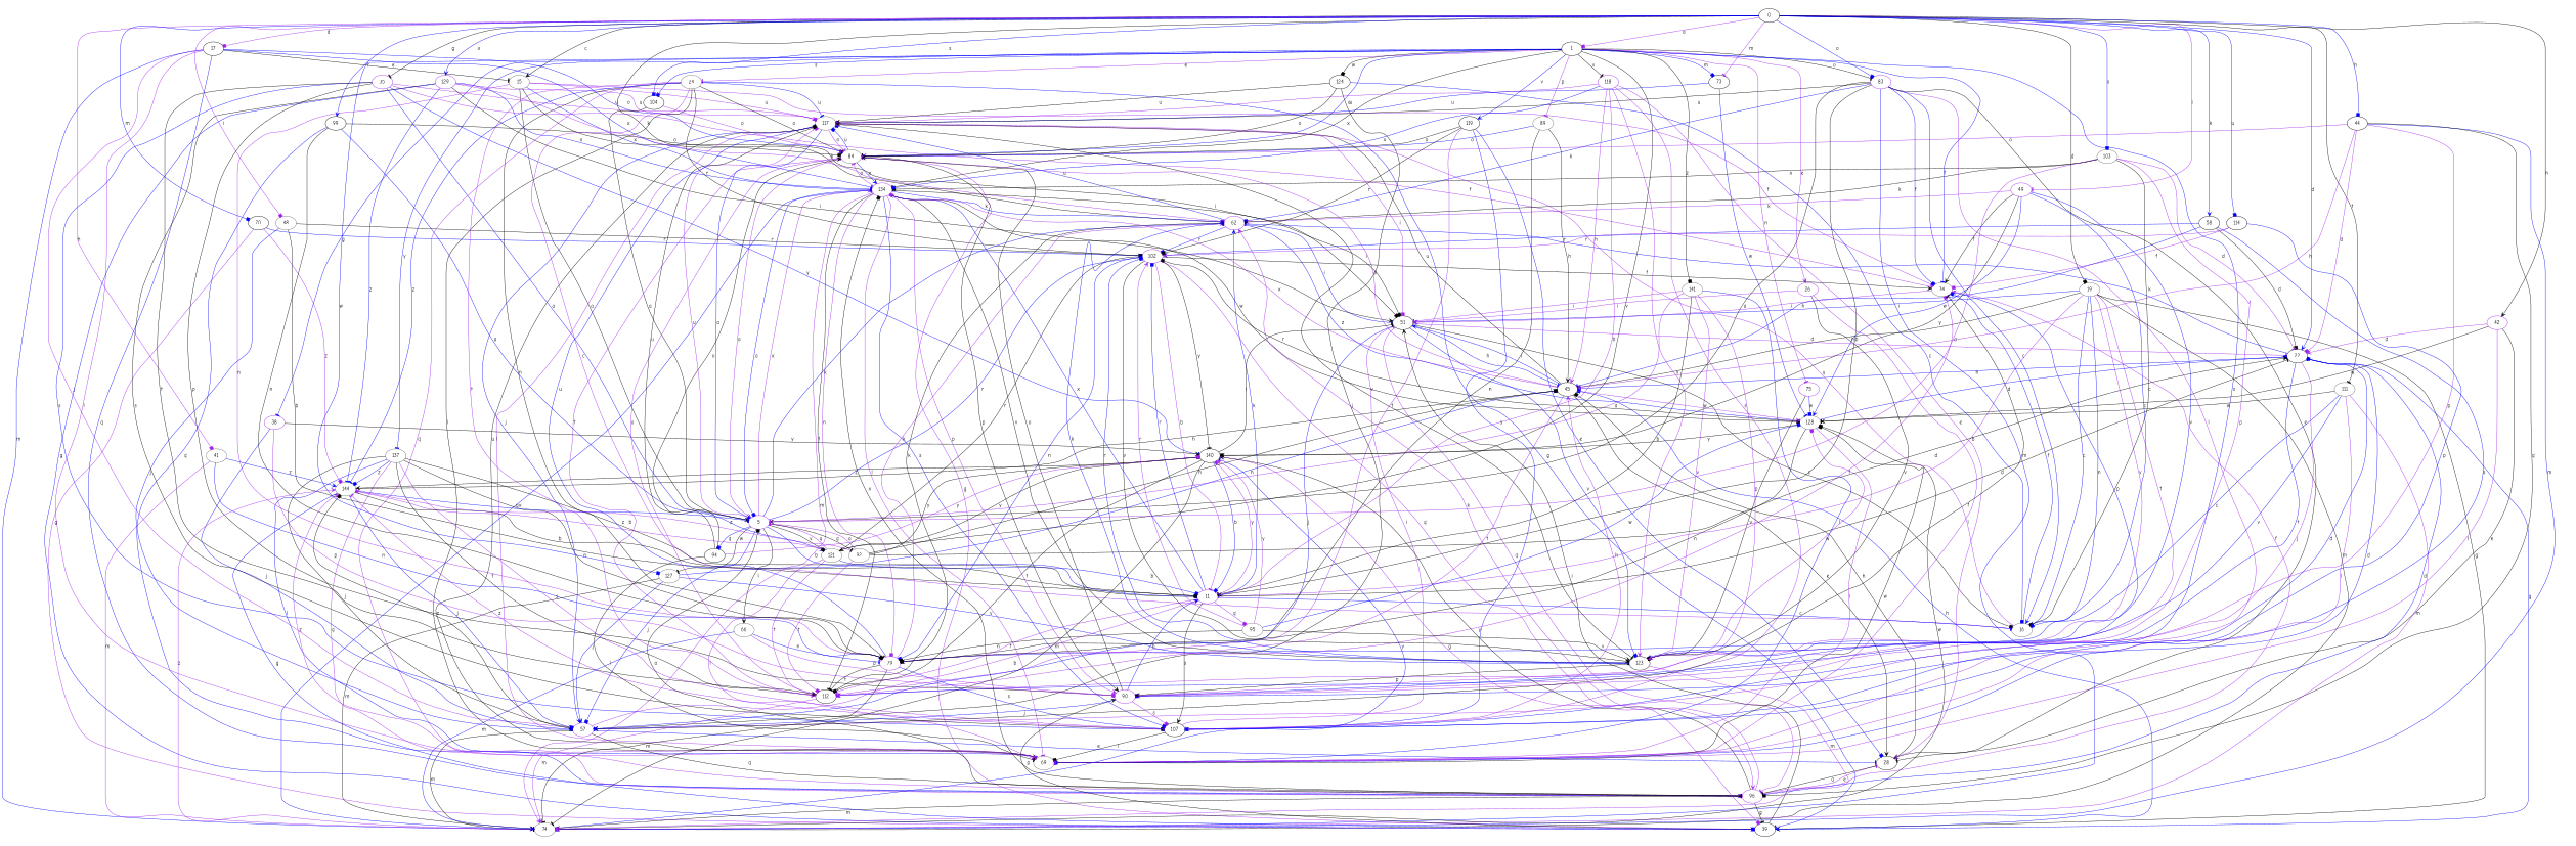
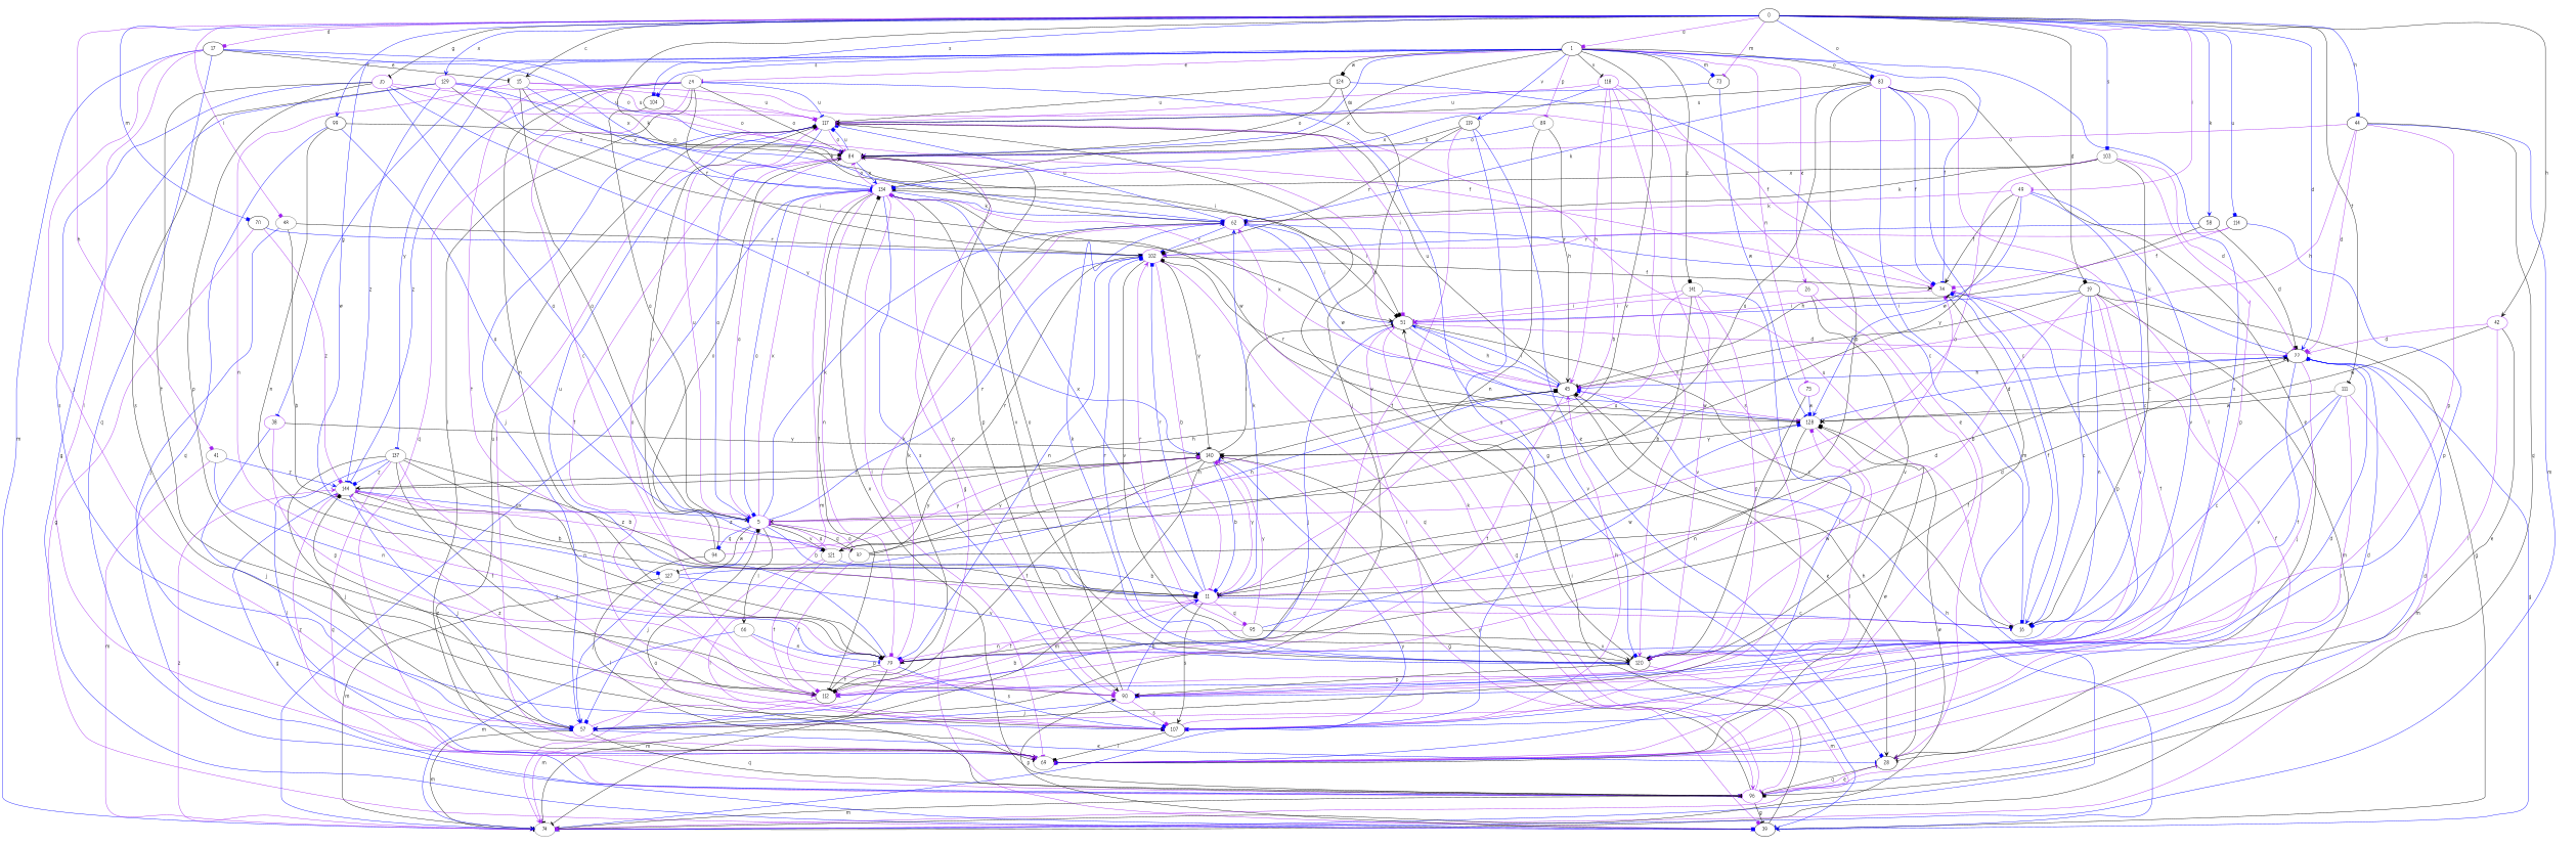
  strict digraph {
    fontname="Comic Neue"
    node [color=black fontname="Comic Neue"]
    edge [arrowhead=box color=blue fontname="Comic Neue"]
    0
    1
    15 [color=gray40]
    17
-   19 [color=gray40]
+   19
    22
    35 [color=purple]
    41 [color=gray40]
    42 [color=purple]
    44
    48 [color=gray40]
    49 [color=purple]
    58
    62 [color=purple]
    70
    73
    83 [color=purple]
    99
    103 [color=gray40]
    104
    111 [color=gray40]
    114
    129 [color=purple]
    24 [color=gray40]
    26 [color=purple]
    34 [color=gray40]
    38 [color=purple]
    75 [color=purple]
    84 [color=gray40]
    89 [color=gray40]
    107
    118 [color=purple]
    119
    121 [color=gray40]
    124
    127 [color=gray40]
    134 [color=purple]
    137 [color=gray40]
    141 [color=gray40]
    5 [color=purple]
    117 [color=gray40]
    51
    79 [color=purple]
    57 [color=purple]
    69 [color=gray40]
    74 [color=gray40]
    96 [color=purple]
    11 [color=purple]
    16 [color=gray40]
    112
    39
    45
-   123
+   123 [label=120]
    140
    90 [color=purple]
    144 [color=gray40]
    28
    128 [color=gray40]
    102 [color=purple]
    66 [color=gray40]
    92 [color=gray40]
    94
    95 [color=gray40]
    0 -> 1 [color=purple label=a]
    0 -> 15 [arrowhead=vee color=black label=c]
    0 -> 17 [color=purple label=d]
    0 -> 19 [color=black label=d]
    0 -> 22 [arrowhead=vee label=d]
    0 -> 35 [arrowhead=tee color=black label=g]
    0 -> 41 [color=purple label=h]
    0 -> 42 [arrowhead=vee color=black label=h]
    0 -> 44 [label=h]
    0 -> 48 [color=purple label=i]
    0 -> 49 [arrowhead=tee color=purple label=i]
    0 -> 58 [arrowhead=vee label=k]
    0 -> 62 [arrowhead=tee color=black label=k]
    0 -> 70 [label=m]
    0 -> 73 [arrowhead=tee color=purple label=m]
    0 -> 83 [label=o]
    0 -> 99 [arrowhead=vee label=r]
    0 -> 103 [label=s]
    0 -> 104 [label=s]
    0 -> 111 [arrowhead=tee color=black label=t]
    0 -> 114 [label=u]
    0 -> 129 [arrowhead=vee label=x]
    1 -> 73 [label=m]
    1 -> 83 [arrowhead=tee color=black label=o]
    1 -> 104 [label=s]
    1 -> 24 [arrowhead=tee color=purple label=e]
    1 -> 26 [arrowhead=vee color=purple label=e]
    1 -> 34 [arrowhead=tee label=f]
    1 -> 38 [arrowhead=tee label=g]
    1 -> 75 [arrowhead=tee color=purple label=n]
    1 -> 84 [arrowhead=vee label=o]
    1 -> 89 [arrowhead=tee color=purple label=p]
    1 -> 107 [label=s]
    1 -> 118 [arrowhead=tee color=black label=v]
    1 -> 119 [arrowhead=vee label=v]
    1 -> 121 [arrowhead=vee color=black label=v]
    1 -> 124 [color=black label=w]
    1 -> 127 [label=w]
    1 -> 134 [arrowhead=tee color=black label=x]
    1 -> 137 [arrowhead=tee label=y]
    1 -> 141 [color=black label=z]
    15 -> 34 [color=purple label=f]
    15 -> 134 [arrowhead=tee label=x]
    15 -> 5 [arrowhead=tee color=black label=a]
    15 -> 117 [arrowhead=vee color=purple label=u]
    15 -> 51 [color=black label=i]
    15 -> 79 [color=purple label=n]
    17 -> 15 [arrowhead=tee color=black label=e]
    17 -> 84 [label=o]
    17 -> 134 [arrowhead=tee label=x]
    17 -> 57 [color=purple label=j]
    17 -> 69 [arrowhead=vee color=purple label=l]
    17 -> 74 [arrowhead=tee label=m]
    17 -> 96 [arrowhead=tee label=q]
    19 -> 51 [arrowhead=vee label=i]
    19 -> 79 [arrowhead=tee label=n]
    19 -> 74 [arrowhead=vee color=black label=m]
    19 -> 11 [arrowhead=tee color=purple label=b]
    19 -> 16 [arrowhead=tee label=c]
    19 -> 112 [color=purple label=t]
    19 -> 39 [arrowhead=vee color=black label=g]
    19 -> 45 [color=black label=h]
    19 -> 123 [color=purple label=v]
    22 -> 62 [arrowhead=tee label=k]
    22 -> 57 [arrowhead=vee color=purple label=j]
    22 -> 112 [arrowhead=vee label=t]
    22 -> 39 [arrowhead=vee label=g]
    22 -> 45 [label=h]
    35 -> 34 [arrowhead=tee color=purple label=f]
    35 -> 107 [label=s]
    35 -> 5 [arrowhead=tee label=a]
    35 -> 117 [color=purple label=u]
    35 -> 112 [arrowhead=vee color=black label=t]
    35 -> 140 [arrowhead=tee label=y]
    35 -> 90 [arrowhead=tee color=black label=p]
    41 -> 79 [arrowhead=vee label=n]
    41 -> 74 [arrowhead=vee color=purple label=m]
    41 -> 144 [arrowhead=vee label=z]
    42 -> 22 [arrowhead=vee color=purple label=d]
    42 -> 69 [color=purple label=l]
    42 -> 28 [arrowhead=tee color=black label=e]
    42 -> 128 [arrowhead=tee color=black label=w]
    44 -> 22 [color=purple label=d]
    44 -> 84 [arrowhead=vee color=purple label=o]
    44 -> 74 [label=m]
    44 -> 96 [color=black label=q]
    44 -> 45 [color=purple label=h]
    44 -> 90 [arrowhead=vee color=purple label=p]
    48 -> 57 [label=j]
    48 -> 11 [color=black label=b]
    48 -> 102 [color=black label=r]
    49 -> 62 [arrowhead=vee color=purple label=k]
    49 -> 34 [arrowhead=vee color=black label=f]
    49 -> 16 [arrowhead=vee label=c]
    49 -> 123 [arrowhead=vee label=v]
    49 -> 140 [color=black label=y]
    49 -> 128 [arrowhead=vee label=w]
    58 -> 22 [color=black label=d]
-   58 -> 107 [arrowhead=tee label=s]
-   58 -> 45 [arrowhead=tee label=h]
+   58 -> 45 [arrowhead=tee color=black label=h]
    58 -> 102 [arrowhead=vee label=r]
    62 -> 117 [label=u]
    62 -> 51 [arrowhead=tee label=i]
-   62 -> 128 [arrowhead=tee label=z]
+   62 -> 128 [arrowhead=tee label=w]
    62 -> 102 [label=r]
    70 -> 39 [arrowhead=vee color=purple label=g]
    70 -> 144 [color=purple label=z]
    70 -> 102 [label=r]
    73 -> 117 [arrowhead=tee label=u]
    73 -> 128 [arrowhead=tee label=w]
    83 -> 62 [label=k]
    83 -> 34 [label=f]
    83 -> 5 [arrowhead=vee color=black label=a]
    83 -> 117 [color=black label=u]
    83 -> 69 [arrowhead=tee color=purple label=l]
    83 -> 74 [label=m]
    83 -> 11 [arrowhead=vee color=black label=b]
    83 -> 16 [arrowhead=vee label=c]
    83 -> 28 [arrowhead=vee color=black label=e]
    99 -> 84 [color=black label=o]
    99 -> 121 [arrowhead=vee label=a]
    99 -> 79 [color=black label=n]
    99 -> 96 [arrowhead=vee label=q]
    103 -> 22 [arrowhead=tee color=purple label=d]
    103 -> 62 [arrowhead=tee color=black label=k]
    103 -> 134 [color=black label=x]
    103 -> 5 [arrowhead=tee color=purple label=a]
    103 -> 16 [color=black label=c]
    103 -> 90 [arrowhead=vee color=purple label=p]
    104 -> 84 [arrowhead=vee color=purple label=o]
    104 -> 5 [arrowhead=vee color=black label=a]
    111 -> 69 [arrowhead=tee color=purple label=l]
    111 -> 74 [color=purple label=m]
    111 -> 16 [label=c]
    111 -> 123 [arrowhead=vee label=v]
    111 -> 128 [arrowhead=vee color=black label=w]
    114 -> 34 [color=purple label=f]
    114 -> 90 [label=p]
    114 -> 102 [arrowhead=vee color=purple label=r]
-   129 -> 62 [color=purple label=k]
+   129 -> 62 [label=k]
    129 -> 107 [color=black label=s]
    129 -> 134 [arrowhead=tee label=x]
    129 -> 117 [arrowhead=tee color=purple label=u]
    129 -> 51 [arrowhead=vee color=black label=i]
    129 -> 39 [label=g]
    129 -> 144 [arrowhead=tee label=z]
    24 -> 84 [arrowhead=tee color=black label=o]
    24 -> 117 [arrowhead=tee label=u]
    24 -> 79 [arrowhead=tee color=black label=n]
    24 -> 69 [arrowhead=vee color=black label=l]
    24 -> 96 [arrowhead=tee color=purple label=q]
    24 -> 16 [arrowhead=tee color=purple label=c]
    24 -> 112 [arrowhead=vee color=purple label=t]
    24 -> 39 [arrowhead=tee label=g]
    24 -> 144 [arrowhead=tee label=z]
    24 -> 102 [arrowhead=vee color=black label=r]
    26 -> 51 [arrowhead=tee color=purple label=i]
    26 -> 69 [arrowhead=tee color=purple label=l]
    26 -> 123 [color=black label=v]
    34 -> 51 [arrowhead=vee color=purple label=i]
    34 -> 90 [arrowhead=tee label=p]
    38 -> 57 [arrowhead=tee label=j]
    38 -> 140 [arrowhead=vee color=black label=y]
    38 -> 90 [arrowhead=tee color=purple label=p]
    75 -> 123 [color=black label=v]
    75 -> 128 [label=w]
    84 -> 134 [arrowhead=vee label=x]
    84 -> 5 [arrowhead=vee color=purple label=a]
    84 -> 117 [label=u]
    84 -> 112 [arrowhead=vee color=purple label=t]
    84 -> 39 [color=purple label=g]
    84 -> 90 [arrowhead=vee color=black label=p]
    89 -> 84 [arrowhead=tee label=o]
    89 -> 79 [color=black label=n]
    89 -> 45 [arrowhead=vee color=black label=h]
    107 -> 22 [label=d]
    107 -> 51 [arrowhead=tee color=purple label=i]
    107 -> 69 [color=black label=l]
    107 -> 45 [arrowhead=vee color=purple label=h]
    107 -> 144 [arrowhead=tee color=purple label=z]
    118 -> 107 [arrowhead=tee color=purple label=s]
    118 -> 134 [label=x]
    118 -> 117 [arrowhead=tee color=purple label=u]
    118 -> 11 [arrowhead=tee color=purple label=b]
    118 -> 45 [arrowhead=vee color=purple label=h]
    118 -> 123 [arrowhead=vee color=purple label=v]
    118 -> 28 [arrowhead=vee color=purple label=e]
    119 -> 84 [arrowhead=tee color=black label=o]
    119 -> 107 [arrowhead=vee label=s]
    119 -> 112 [arrowhead=tee color=purple label=t]
    119 -> 28 [label=e]
    119 -> 102 [color=black label=r]
    121 -> 5 [arrowhead=tee color=purple label=a]
    121 -> 69 [color=purple label=l]
    121 -> 11 [label=b]
    121 -> 112 [arrowhead=vee color=purple label=t]
    121 -> 140 [arrowhead=tee color=black label=y]
    121 -> 144 [arrowhead=vee color=purple label=z]
    121 -> 102 [arrowhead=tee color=black label=r]
    124 -> 84 [arrowhead=tee color=black label=o]
    124 -> 117 [arrowhead=vee color=black label=u]
    124 -> 57 [arrowhead=vee color=black label=j]
    124 -> 16 [label=c]
    127 -> 57 [arrowhead=vee label=j]
    127 -> 74 [arrowhead=vee color=black label=m]
    127 -> 45 [arrowhead=vee label=h]
    127 -> 123 [arrowhead=tee label=v]
    134 -> 62 [arrowhead=vee label=k]
    134 -> 84 [arrowhead=tee color=purple label=o]
    134 -> 107 [label=s]
    134 -> 5 [label=a]
    134 -> 51 [color=black label=i]
    134 -> 79 [color=purple label=n]
    134 -> 69 [arrowhead=tee color=purple label=l]
    134 -> 74 [arrowhead=vee color=purple label=m]
    134 -> 112 [arrowhead=tee color=black label=t]
    134 -> 123 [arrowhead=tee color=black label=v]
    134 -> 90 [arrowhead=vee color=purple label=p]
    134 -> 128 [color=black label=w]
    137 -> 107 [arrowhead=tee color=purple label=s]
    137 -> 79 [color=black label=n]
    137 -> 57 [arrowhead=vee color=black label=j]
    137 -> 69 [arrowhead=tee label=l]
    137 -> 96 [color=purple label=q]
    137 -> 11 [color=black label=b]
    137 -> 112 [arrowhead=vee color=black label=t]
    137 -> 144 [label=z]
    141 -> 5 [arrowhead=tee color=purple label=a]
    141 -> 51 [arrowhead=tee color=purple label=i]
    141 -> 69 [label=l]
    141 -> 11 [arrowhead=tee color=black label=b]
    141 -> 123 [arrowhead=vee color=purple label=v]
    141 -> 90 [arrowhead=vee color=purple label=p]
    5 -> 62 [arrowhead=vee label=k]
    5 -> 121 [color=black label=v]
    5 -> 127 [arrowhead=tee color=black label=w]
    5 -> 134 [arrowhead=vee color=purple label=x]
    5 -> 117 [color=purple label=u]
    5 -> 57 [label=j]
    5 -> 11 [arrowhead=tee label=b]
    5 -> 102 [label=r]
    5 -> 66 [arrowhead=vee color=black label=l]
    5 -> 92 [arrowhead=tee color=black label=q]
    5 -> 94 [label=q]
    117 -> 84 [arrowhead=tee color=purple label=o]
    117 -> 5 [arrowhead=vee label=a]
    117 -> 51 [color=purple label=i]
    117 -> 57 [arrowhead=vee label=j]
    117 -> 69 [color=purple label=l]
    117 -> 123 [arrowhead=tee color=black label=v]
    51 -> 22 [arrowhead=tee color=purple label=d]
    51 -> 57 [arrowhead=vee label=j]
    51 -> 96 [arrowhead=tee color=purple label=q]
    51 -> 16 [color=black label=c]
    51 -> 45 [arrowhead=tee label=h]
    51 -> 123 [label=v]
    79 -> 62 [arrowhead=tee color=purple label=k]
    79 -> 34 [color=purple label=f]
    79 -> 107 [arrowhead=tee label=s]
    79 -> 117 [arrowhead=tee label=u]
    79 -> 74 [arrowhead=tee color=black label=m]
    79 -> 112 [arrowhead=tee color=black label=t]
    57 -> 34 [arrowhead=tee color=black label=f]
    57 -> 74 [arrowhead=tee color=black label=m]
    57 -> 96 [arrowhead=tee color=black label=q]
    57 -> 11 [arrowhead=vee color=purple label=b]
    57 -> 144 [color=black label=z]
    57 -> 28 [arrowhead=tee label=e]
    69 -> 22 [arrowhead=tee label=d]
    69 -> 117 [color=black label=u]
    69 -> 144 [arrowhead=vee color=purple label=z]
    69 -> 128 [color=black label=w]
    74 -> 134 [arrowhead=tee label=x]
    74 -> 140 [arrowhead=tee label=y]
    74 -> 144 [arrowhead=vee color=purple label=z]
    74 -> 128 [color=black label=w]
    96 -> 22 [arrowhead=tee label=d]
    96 -> 62 [arrowhead=vee color=purple label=k]
    96 -> 34 [arrowhead=vee color=purple label=f]
    96 -> 134 [color=black label=x]
    96 -> 5 [color=black label=a]
    96 -> 74 [arrowhead=vee color=black label=m]
    96 -> 39 [arrowhead=tee color=black label=g]
    96 -> 140 [arrowhead=vee color=black label=y]
    96 -> 28 [arrowhead=tee color=purple label=e]
    11 -> 22 [arrowhead=tee color=black label=d]
    11 -> 62 [arrowhead=vee label=k]
    11 -> 107 [arrowhead=vee color=black label=s]
    11 -> 134 [arrowhead=vee label=x]
    11 -> 16 [arrowhead=tee label=c]
    11 -> 112 [arrowhead=vee color=purple label=t]
    11 -> 140 [color=purple label=y]
    11 -> 102 [label=r]
    11 -> 95 [color=purple label=q]
    16 -> 34 [label=f]
    16 -> 117 [color=purple label=u]
    112 -> 62 [arrowhead=tee color=black label=k]
    112 -> 84 [arrowhead=tee color=purple label=o]
    112 -> 74 [arrowhead=vee color=purple label=m]
    39 -> 51 [arrowhead=vee color=black label=i]
    39 -> 45 [label=h]
    39 -> 90 [arrowhead=vee color=black label=p]
    45 -> 84 [arrowhead=tee color=purple label=o]
    45 -> 134 [color=purple label=x]
    45 -> 117 [arrowhead=vee color=black label=u]
    45 -> 51 [arrowhead=vee label=i]
    45 -> 112 [arrowhead=vee color=purple label=t]
    45 -> 28 [arrowhead=vee color=black label=e]
    45 -> 128 [arrowhead=vee color=purple label=w]
    123 -> 62 [arrowhead=tee label=k]
    123 -> 74 [color=purple label=m]
    123 -> 90 [arrowhead=vee color=black label=p]
    123 -> 128 [color=purple label=w]
    123 -> 102 [label=r]
    140 -> 51 [arrowhead=tee color=black label=i]
    140 -> 74 [arrowhead=tee color=black label=m]
    140 -> 11 [label=b]
    140 -> 112 [color=black label=t]
    140 -> 39 [color=purple label=g]
    140 -> 144 [arrowhead=vee color=black label=z]
    90 -> 84 [arrowhead=vee color=black label=o]
    90 -> 107 [color=purple label=s]
    90 -> 57 [arrowhead=tee label=j]
    90 -> 11 [arrowhead=vee label=b]
    144 -> 5 [arrowhead=tee label=a]
    144 -> 57 [label=j]
    144 -> 11 [arrowhead=tee color=black label=b]
    144 -> 39 [label=g]
    144 -> 45 [color=black label=h]
    28 -> 96 [arrowhead=tee color=black label=q]
    28 -> 45 [color=black label=h]
    128 -> 22 [label=d]
    128 -> 79 [arrowhead=vee color=black label=n]
    128 -> 69 [arrowhead=tee color=purple label=l]
    128 -> 140 [arrowhead=vee color=black label=y]
    128 -> 102 [color=black label=r]
    102 -> 34 [arrowhead=vee color=black label=f]
    102 -> 79 [label=n]
    102 -> 96 [arrowhead=vee color=purple label=q]
    102 -> 11 [arrowhead=tee color=purple label=b]
    102 -> 123 [arrowhead=vee color=black label=v]
    102 -> 140 [arrowhead=tee color=black label=y]
    66 -> 79 [arrowhead=tee label=n]
    66 -> 74 [arrowhead=vee label=m]
    66 -> 90 [color=purple label=p]
    92 -> 22 [arrowhead=vee color=black label=d]
    92 -> 5 [arrowhead=tee color=purple label=a]
    92 -> 112 [color=purple label=t]
    92 -> 45 [color=black label=h]
    92 -> 140 [color=black label=y]
    92 -> 144 [arrowhead=tee color=purple label=z]
    94 -> 84 [arrowhead=vee color=black label=o]
    94 -> 117 [arrowhead=vee color=black label=u]
    94 -> 69 [arrowhead=tee color=black label=l]
    94 -> 140 [color=purple label=y]
-   95 -> 79 [color=black label=n]
+   95 -> 79 [color=purple label=n]
    95 -> 123 [arrowhead=vee color=black label=v]
    95 -> 140 [arrowhead=vee color=purple label=y]
    95 -> 128 [label=w]
    95 -> 102 [arrowhead=vee color=purple label=r]
  }
